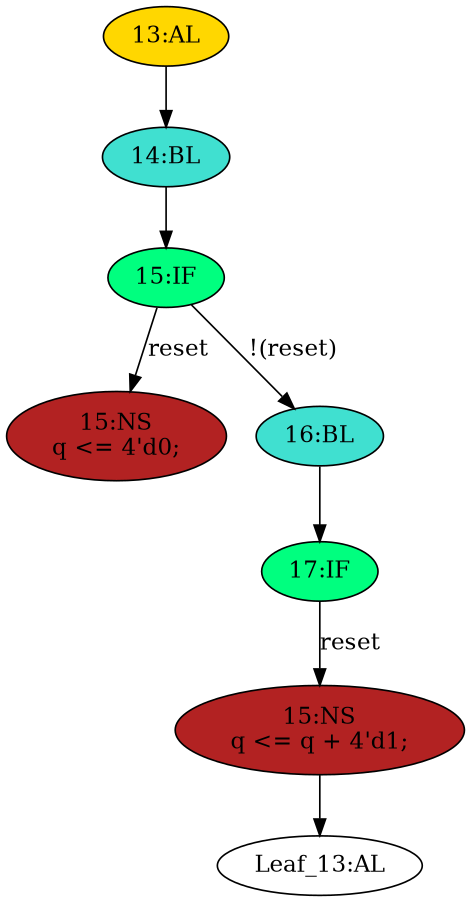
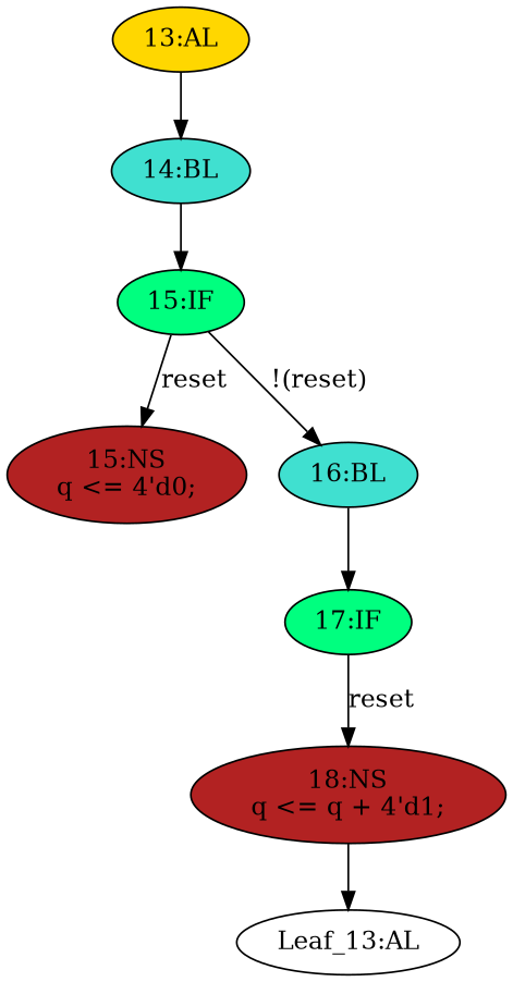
  strict digraph {
    node [fillcolor=springgreen statements="[]" style=filled typ=IfStatement]
    edge [cond="[]" lineno=None]
    n1 [ast="<pyverilog.vparser.ast.IfStatement object at 0x7f983a557e10>" label="17:IF"]
-   n2 [ast="<pyverilog.vparser.ast.NonblockingSubstitution object at 0x7f983a557f90>" fillcolor=firebrick label="15:NS\nq <= q + 4'd1;" statements="[<pyverilog.vparser.ast.NonblockingSubstitution object at 0x7f983a557f90>]" typ=NonblockingSubstitution]
+   n2 [ast="<pyverilog.vparser.ast.NonblockingSubstitution object at 0x7f983a557f90>" fillcolor=firebrick label="18:NS\nq <= q + 4'd1;" statements="[<pyverilog.vparser.ast.NonblockingSubstitution object at 0x7f983a557f90>]" typ=NonblockingSubstitution]
    n3 [def_var="['q']" label="Leaf_13:AL" fillcolor="" statements="" style="" typ=""]
    n4 [ast="<pyverilog.vparser.ast.Block object at 0x7f983a563210>" fillcolor=turquoise label="14:BL" typ=Block]
    n5 [ast="<pyverilog.vparser.ast.IfStatement object at 0x7f983a563250>" label="15:IF"]
    n6 [ast="<pyverilog.vparser.ast.NonblockingSubstitution object at 0x7f983a5632d0>" fillcolor=firebrick label="15:NS\nq <= 4'd0;" statements="[<pyverilog.vparser.ast.NonblockingSubstitution object at 0x7f983a5632d0>]" typ=NonblockingSubstitution]
    n7 [ast="<pyverilog.vparser.ast.Block object at 0x7f983a563290>" fillcolor=turquoise label="16:BL" typ=Block]
    n8 [ast="<pyverilog.vparser.ast.Always object at 0x7f983a563490>" clk_sens=True fillcolor=gold label="13:AL" sens="['clk']" typ=Always use_var="['reset', 'q', 'slowena']"]
    n1 -> n2 [cond="['slowena']" label=reset lineno=17]
    n2 -> n3
    n4 -> n5
    n5 -> n6 [cond="['reset']" label=reset lineno=15]
    n5 -> n7 [cond="['reset']" label="!(reset)" lineno=15]
    n7 -> n1
    n8 -> n4
  }
